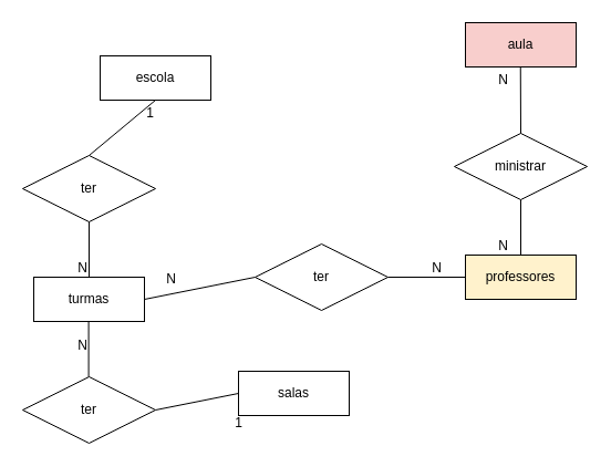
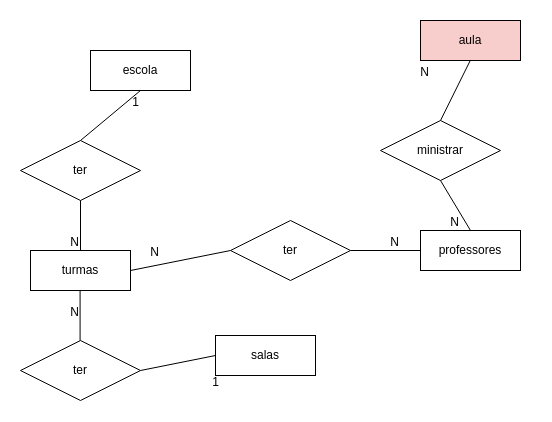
  <mxCell id="0" />
  <mxCell id="1" parent="0" />
  <mxCell id="2" value="escola" style="whiteSpace=wrap;html=1;align=center;" vertex="1" parent="1"><mxGeometry x="90" y="50" width="100" height="40" as="geometry" /></mxCell>
  <mxCell id="3" value="ter" style="shape=rhombus;perimeter=rhombusPerimeter;whiteSpace=wrap;html=1;align=center;" vertex="1" parent="1"><mxGeometry x="20" y="140" width="120" height="60" as="geometry" /></mxCell>
  <mxCell id="4" value="turmas" style="whiteSpace=wrap;html=1;align=center;" vertex="1" parent="1"><mxGeometry x="30" y="250" width="100" height="40" as="geometry" /></mxCell>
  <mxCell id="5" value="ter" style="shape=rhombus;perimeter=rhombusPerimeter;whiteSpace=wrap;html=1;align=center;" vertex="1" parent="1"><mxGeometry x="20" y="340" width="120" height="60" as="geometry" /></mxCell>
  <mxCell id="6" value="salas" style="whiteSpace=wrap;html=1;align=center;" vertex="1" parent="1"><mxGeometry x="215" y="335" width="100" height="40" as="geometry" /></mxCell>
  <mxCell id="7" value="ter" style="shape=rhombus;perimeter=rhombusPerimeter;whiteSpace=wrap;html=1;align=center;" vertex="1" parent="1"><mxGeometry x="230" y="220" width="120" height="60" as="geometry" /></mxCell>
- <mxCell id="8" value="professores" style="whiteSpace=wrap;html=1;align=center;fillColor=#fff2cc;" vertex="1" parent="1"><mxGeometry x="420" y="230" width="100" height="40" as="geometry" /></mxCell>
- <mxCell id="9" value="ministrar" style="shape=rhombus;perimeter=rhombusPerimeter;whiteSpace=wrap;html=1;align=center;" vertex="1" parent="1"><mxGeometry x="410" y="120" width="120" height="60" as="geometry" /></mxCell>
+ <mxCell id="8" value="professores" style="whiteSpace=wrap;html=1;align=center;" vertex="1" parent="1"><mxGeometry x="420" y="230" width="100" height="40" as="geometry" /></mxCell>
+ <mxCell id="9" value="ministrar" style="shape=rhombus;perimeter=rhombusPerimeter;whiteSpace=wrap;html=1;align=center;" vertex="1" parent="1"><mxGeometry x="380" y="120" width="120" height="60" as="geometry" /></mxCell>
  <mxCell id="10" value="aula" style="whiteSpace=wrap;html=1;align=center;fillColor=#f8cecc;" vertex="1" parent="1"><mxGeometry x="420" y="20" width="100" height="40" as="geometry" /></mxCell>
  <mxCell id="11" value="" style="endArrow=none;html=1;rounded=0;entryX=0.5;entryY=1;entryDx=0;entryDy=0;exitX=0.5;exitY=0;exitDx=0;exitDy=0;" edge="1" parent="1" source="3" target="2"><mxGeometry relative="1" as="geometry"><mxPoint x="230" y="180" as="sourcePoint" /><mxPoint x="390" y="180" as="targetPoint" /></mxGeometry></mxCell>
  <mxCell id="12" value="1" style="resizable=0;html=1;whiteSpace=wrap;align=right;verticalAlign=bottom;" connectable="0" vertex="1" parent="11"><mxGeometry x="1" relative="1" as="geometry"><mxPoint y="20" as="offset" /></mxGeometry></mxCell>
  <mxCell id="13" value="" style="endArrow=none;html=1;rounded=0;entryX=0.5;entryY=0;entryDx=0;entryDy=0;exitX=0.5;exitY=1;exitDx=0;exitDy=0;" edge="1" parent="1" source="3" target="4"><mxGeometry relative="1" as="geometry"><mxPoint x="80" y="210" as="sourcePoint" /><mxPoint x="240" y="190" as="targetPoint" /></mxGeometry></mxCell>
  <mxCell id="14" value="N" style="resizable=0;html=1;whiteSpace=wrap;align=right;verticalAlign=bottom;" connectable="0" vertex="1" parent="13"><mxGeometry x="1" relative="1" as="geometry" /></mxCell>
  <mxCell id="15" value="" style="endArrow=none;html=1;rounded=0;entryX=1;entryY=0.5;entryDx=0;entryDy=0;exitX=0;exitY=0.5;exitDx=0;exitDy=0;" edge="1" parent="1" source="6" target="5"><mxGeometry relative="1" as="geometry"><mxPoint x="180" y="400" as="sourcePoint" /><mxPoint x="180" y="350" as="targetPoint" /></mxGeometry></mxCell>
  <mxCell id="16" value="1" style="resizable=0;html=1;whiteSpace=wrap;align=right;verticalAlign=bottom;" connectable="0" vertex="1" parent="15"><mxGeometry x="1" relative="1" as="geometry"><mxPoint x="80" y="20" as="offset" /></mxGeometry></mxCell>
  <mxCell id="17" value="" style="endArrow=none;html=1;rounded=0;entryX=0.5;entryY=0;entryDx=0;entryDy=0;exitX=0.5;exitY=1;exitDx=0;exitDy=0;" edge="1" parent="1"><mxGeometry relative="1" as="geometry"><mxPoint x="79.58" y="290" as="sourcePoint" /><mxPoint x="79.58" y="340" as="targetPoint" /></mxGeometry></mxCell>
  <mxCell id="18" value="N" style="resizable=0;html=1;whiteSpace=wrap;align=right;verticalAlign=bottom;" connectable="0" vertex="1" parent="17"><mxGeometry x="1" relative="1" as="geometry"><mxPoint y="-20" as="offset" /></mxGeometry></mxCell>
  <mxCell id="19" value="" style="endArrow=none;html=1;rounded=0;entryX=0;entryY=0.5;entryDx=0;entryDy=0;exitX=1;exitY=0.5;exitDx=0;exitDy=0;" edge="1" parent="1" source="4" target="7"><mxGeometry relative="1" as="geometry"><mxPoint x="180" y="240" as="sourcePoint" /><mxPoint x="180" y="290" as="targetPoint" /></mxGeometry></mxCell>
  <mxCell id="20" value="N" style="resizable=0;html=1;whiteSpace=wrap;align=right;verticalAlign=bottom;" connectable="0" vertex="1" parent="19"><mxGeometry x="1" relative="1" as="geometry"><mxPoint x="-70" y="10" as="offset" /></mxGeometry></mxCell>
  <mxCell id="21" value="" style="endArrow=none;html=1;rounded=0;entryX=0;entryY=0.5;entryDx=0;entryDy=0;exitX=1;exitY=0.5;exitDx=0;exitDy=0;" edge="1" parent="1" target="8"><mxGeometry relative="1" as="geometry"><mxPoint x="350" y="250" as="sourcePoint" /><mxPoint x="450" y="230" as="targetPoint" /></mxGeometry></mxCell>
  <mxCell id="22" value="N" style="resizable=0;html=1;whiteSpace=wrap;align=right;verticalAlign=bottom;" connectable="0" vertex="1" parent="21"><mxGeometry x="1" relative="1" as="geometry"><mxPoint x="-20" as="offset" /></mxGeometry></mxCell>
  <mxCell id="23" value="" style="endArrow=none;html=1;rounded=0;exitX=0.5;exitY=1;exitDx=0;exitDy=0;" edge="1" parent="1" source="9"><mxGeometry relative="1" as="geometry"><mxPoint x="435" y="210" as="sourcePoint" /><mxPoint x="470" y="230" as="targetPoint" /></mxGeometry></mxCell>
  <mxCell id="24" value="N" style="resizable=0;html=1;whiteSpace=wrap;align=right;verticalAlign=bottom;" connectable="0" vertex="1" parent="23"><mxGeometry x="1" relative="1" as="geometry"><mxPoint x="-10" as="offset" /></mxGeometry></mxCell>
  <mxCell id="25" value="" style="endArrow=none;html=1;rounded=0;exitX=0.5;exitY=1;exitDx=0;exitDy=0;entryX=0.5;entryY=0;entryDx=0;entryDy=0;" edge="1" parent="1" target="9"><mxGeometry relative="1" as="geometry"><mxPoint x="469.76" y="60" as="sourcePoint" /><mxPoint x="469.76" y="110" as="targetPoint" /></mxGeometry></mxCell>
  <mxCell id="26" value="N" style="resizable=0;html=1;whiteSpace=wrap;align=right;verticalAlign=bottom;" connectable="0" vertex="1" parent="25"><mxGeometry x="1" relative="1" as="geometry"><mxPoint x="-10" y="-40" as="offset" /></mxGeometry></mxCell>
